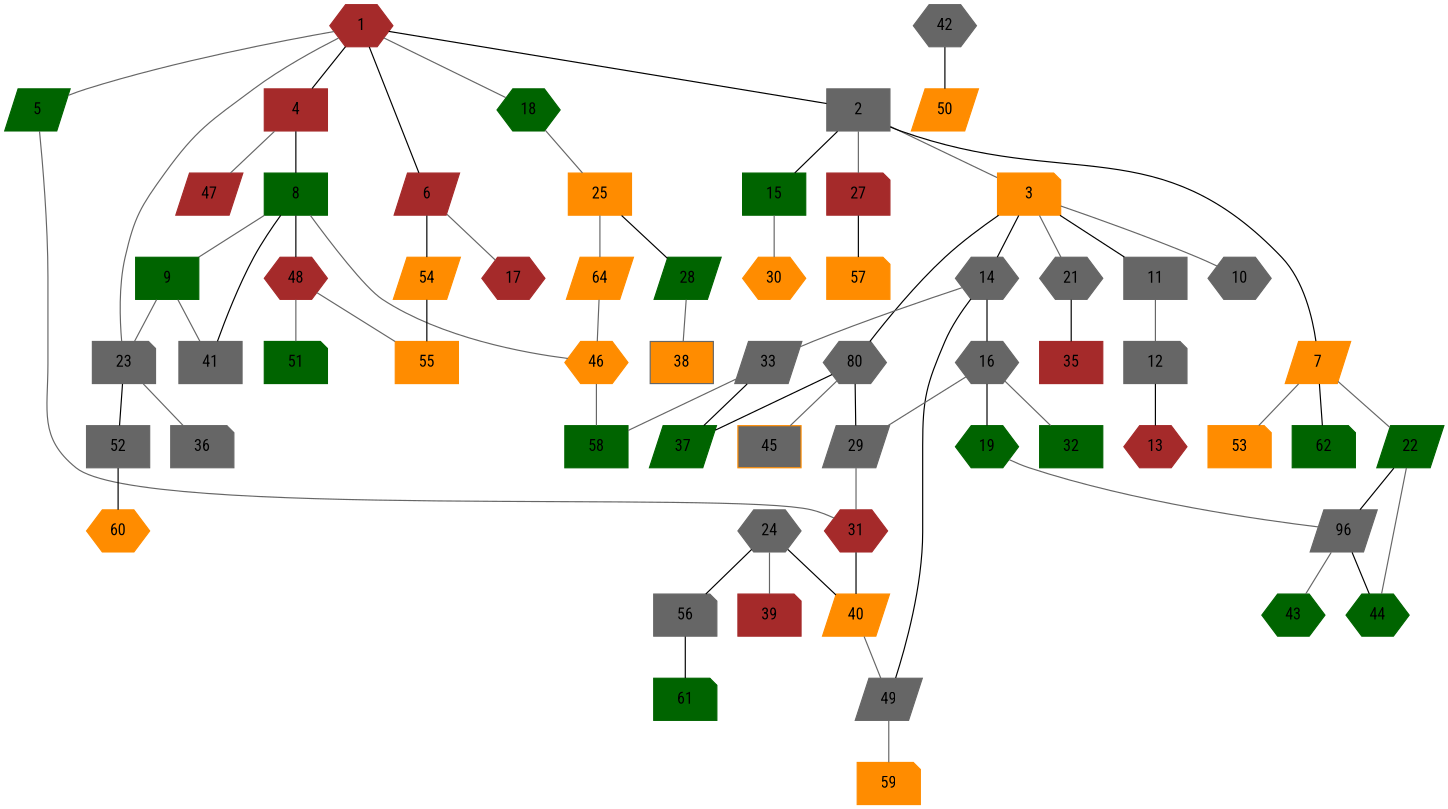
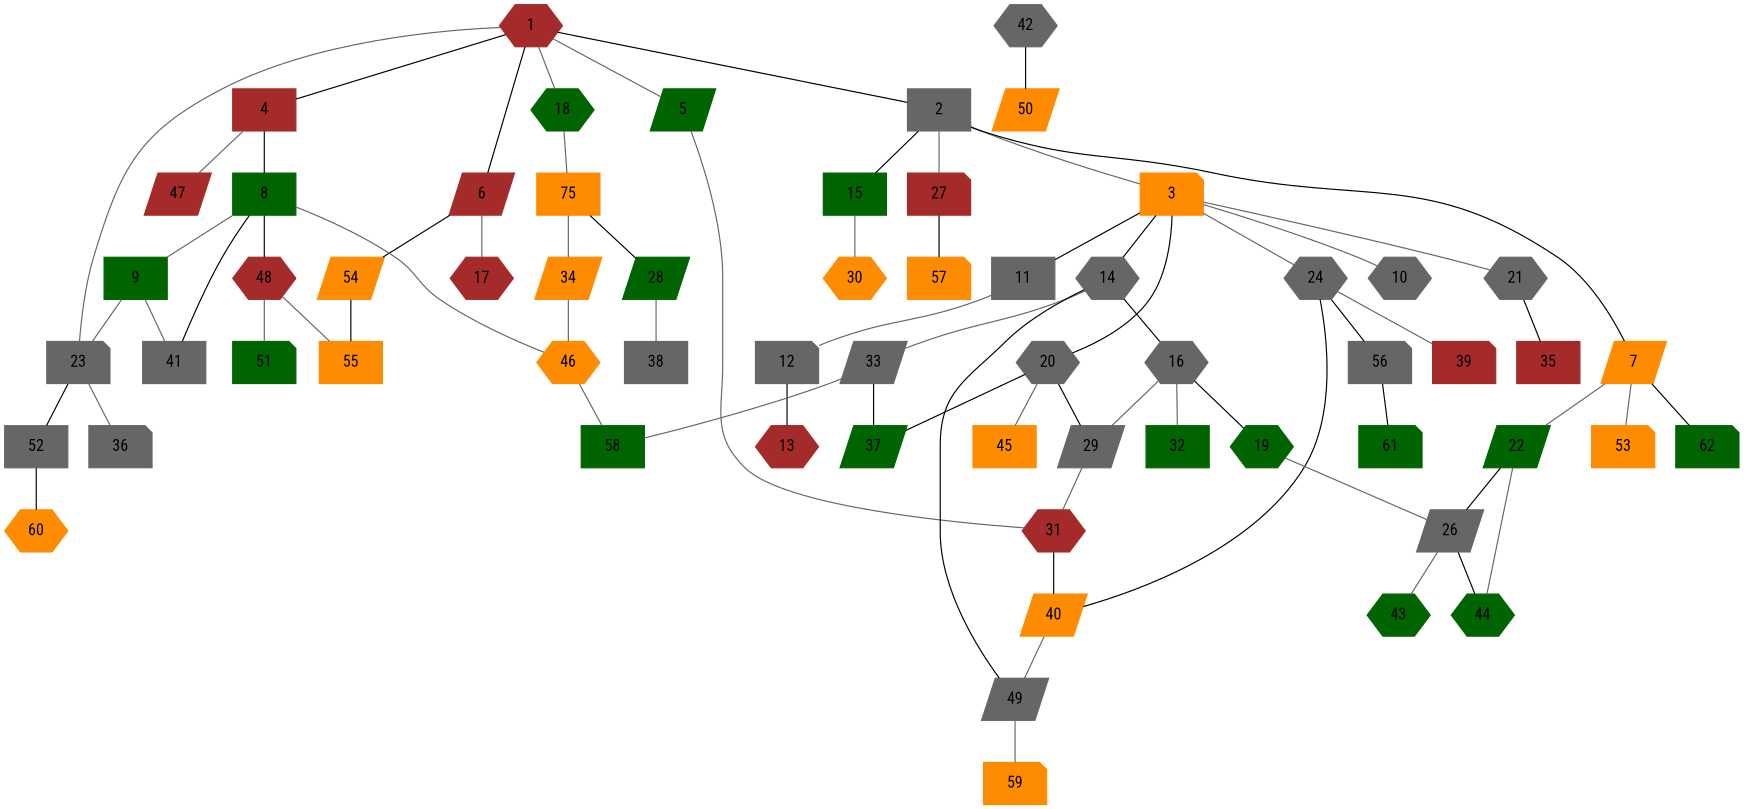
  graph {
    fontname="Roboto Condensed"
    node [color=gray40 fontname="Roboto Condensed" shape=hexagon style=filled]
    edge [color=gray40 fontname="Roboto Condensed" weight=1.0]
    1 [color=brown]
    2 [shape=box]
    4 [color=brown shape=box]
    5 [color=darkgreen shape=parallelogram]
    6 [color=brown shape=parallelogram]
    18 [color=darkgreen]
    23 [shape=note]
    3 [color=darkorange shape=note]
    7 [color=darkorange shape=parallelogram]
    15 [color=darkgreen shape=box]
    27 [color=brown shape=note]
    8 [color=darkgreen shape=box]
    47 [color=brown shape=parallelogram]
    31 [color=brown]
    17 [color=brown]
    54 [color=darkorange shape=parallelogram]
-   25 [color=darkorange shape=box]
+   25 [color=darkorange shape=box label=75]
    36 [shape=note]
    52 [shape=box]
    10
    11 [shape=box]
    14
-   20 [label=80]
+   20
    21
    24
    22 [color=darkgreen shape=parallelogram]
    53 [color=darkorange shape=note]
    62 [color=darkgreen shape=note]
    30 [color=darkorange]
    57 [color=darkorange shape=note]
    12 [shape=note]
    16
    33 [shape=parallelogram]
    49 [shape=parallelogram]
    29 [shape=parallelogram]
    37 [color=darkgreen shape=parallelogram]
-   45 [color=darkorange shape=box fillcolor=gray40]
+   45 [color=darkorange shape=box]
    35 [color=brown shape=box]
    39 [color=brown shape=note]
    40 [color=darkorange shape=parallelogram]
    56 [shape=note]
    9 [color=darkgreen shape=box]
    41 [shape=box]
    46 [color=darkorange]
    48 [color=brown]
    55 [color=darkorange shape=box]
-   26 [shape=parallelogram label=96]
+   26 [shape=parallelogram]
    44 [color=darkgreen]
    58 [color=darkgreen shape=box]
    51 [color=darkgreen shape=note]
    13 [color=brown]
    19 [color=darkgreen]
    32 [color=darkgreen shape=box]
    59 [color=darkorange shape=note]
    28 [color=darkgreen shape=parallelogram]
-   34 [color=darkorange shape=parallelogram label=64]
+   34 [color=darkorange shape=parallelogram]
    43 [color=darkgreen]
    50 [color=darkorange shape=parallelogram]
    42
    60 [color=darkorange]
    61 [color=darkgreen shape=note]
-   38 [shape=box fillcolor=darkorange]
+   38 [shape=box]
    1 -- 2 [color=black]
    1 -- 4 [color=black]
    1 -- 5
    1 -- 6 [color=black]
    1 -- 18
    1 -- 23
    2 -- 3
    2 -- 7 [color=black]
    2 -- 15 [color=black]
    2 -- 27
    4 -- 8 [color=black]
    4 -- 47
    5 -- 31
    6 -- 17
    6 -- 54 [color=black]
    18 -- 25
    23 -- 36
    23 -- 52 [color=black]
    3 -- 10
    3 -- 11 [color=black]
    3 -- 14 [color=black]
    3 -- 20 [color=black]
    3 -- 21
+   3 -- 24
    7 -- 22
    7 -- 53
    7 -- 62 [color=black]
    15 -- 30
    27 -- 57 [color=black]
    8 -- 9
    8 -- 41 [color=black]
    8 -- 46
    8 -- 48 [color=black]
    31 -- 40 [color=black]
    54 -- 55 [color=black weight=2.0]
    25 -- 28 [color=black]
    25 -- 34
    52 -- 60 [color=black]
    11 -- 12
    14 -- 16 [color=black]
    14 -- 33
    14 -- 49 [color=black]
    20 -- 29 [color=black]
    20 -- 37 [color=black]
    20 -- 45
    21 -- 35 [color=black]
    24 -- 39
    24 -- 40 [color=black]
    24 -- 56 [color=black]
    22 -- 26 [color=black]
    22 -- 44
    12 -- 13 [color=black]
    16 -- 29
    16 -- 19 [color=black]
    16 -- 32
    33 -- 37 [color=black]
    33 -- 58
    49 -- 59
    29 -- 31
    40 -- 49
    56 -- 61 [color=black]
    9 -- 23
    9 -- 41
    46 -- 58
    48 -- 55
    48 -- 51
    26 -- 44 [color=black weight=2.0]
    26 -- 43
    19 -- 26
    28 -- 38
    34 -- 46
    42 -- 50 [color=black]
  }
